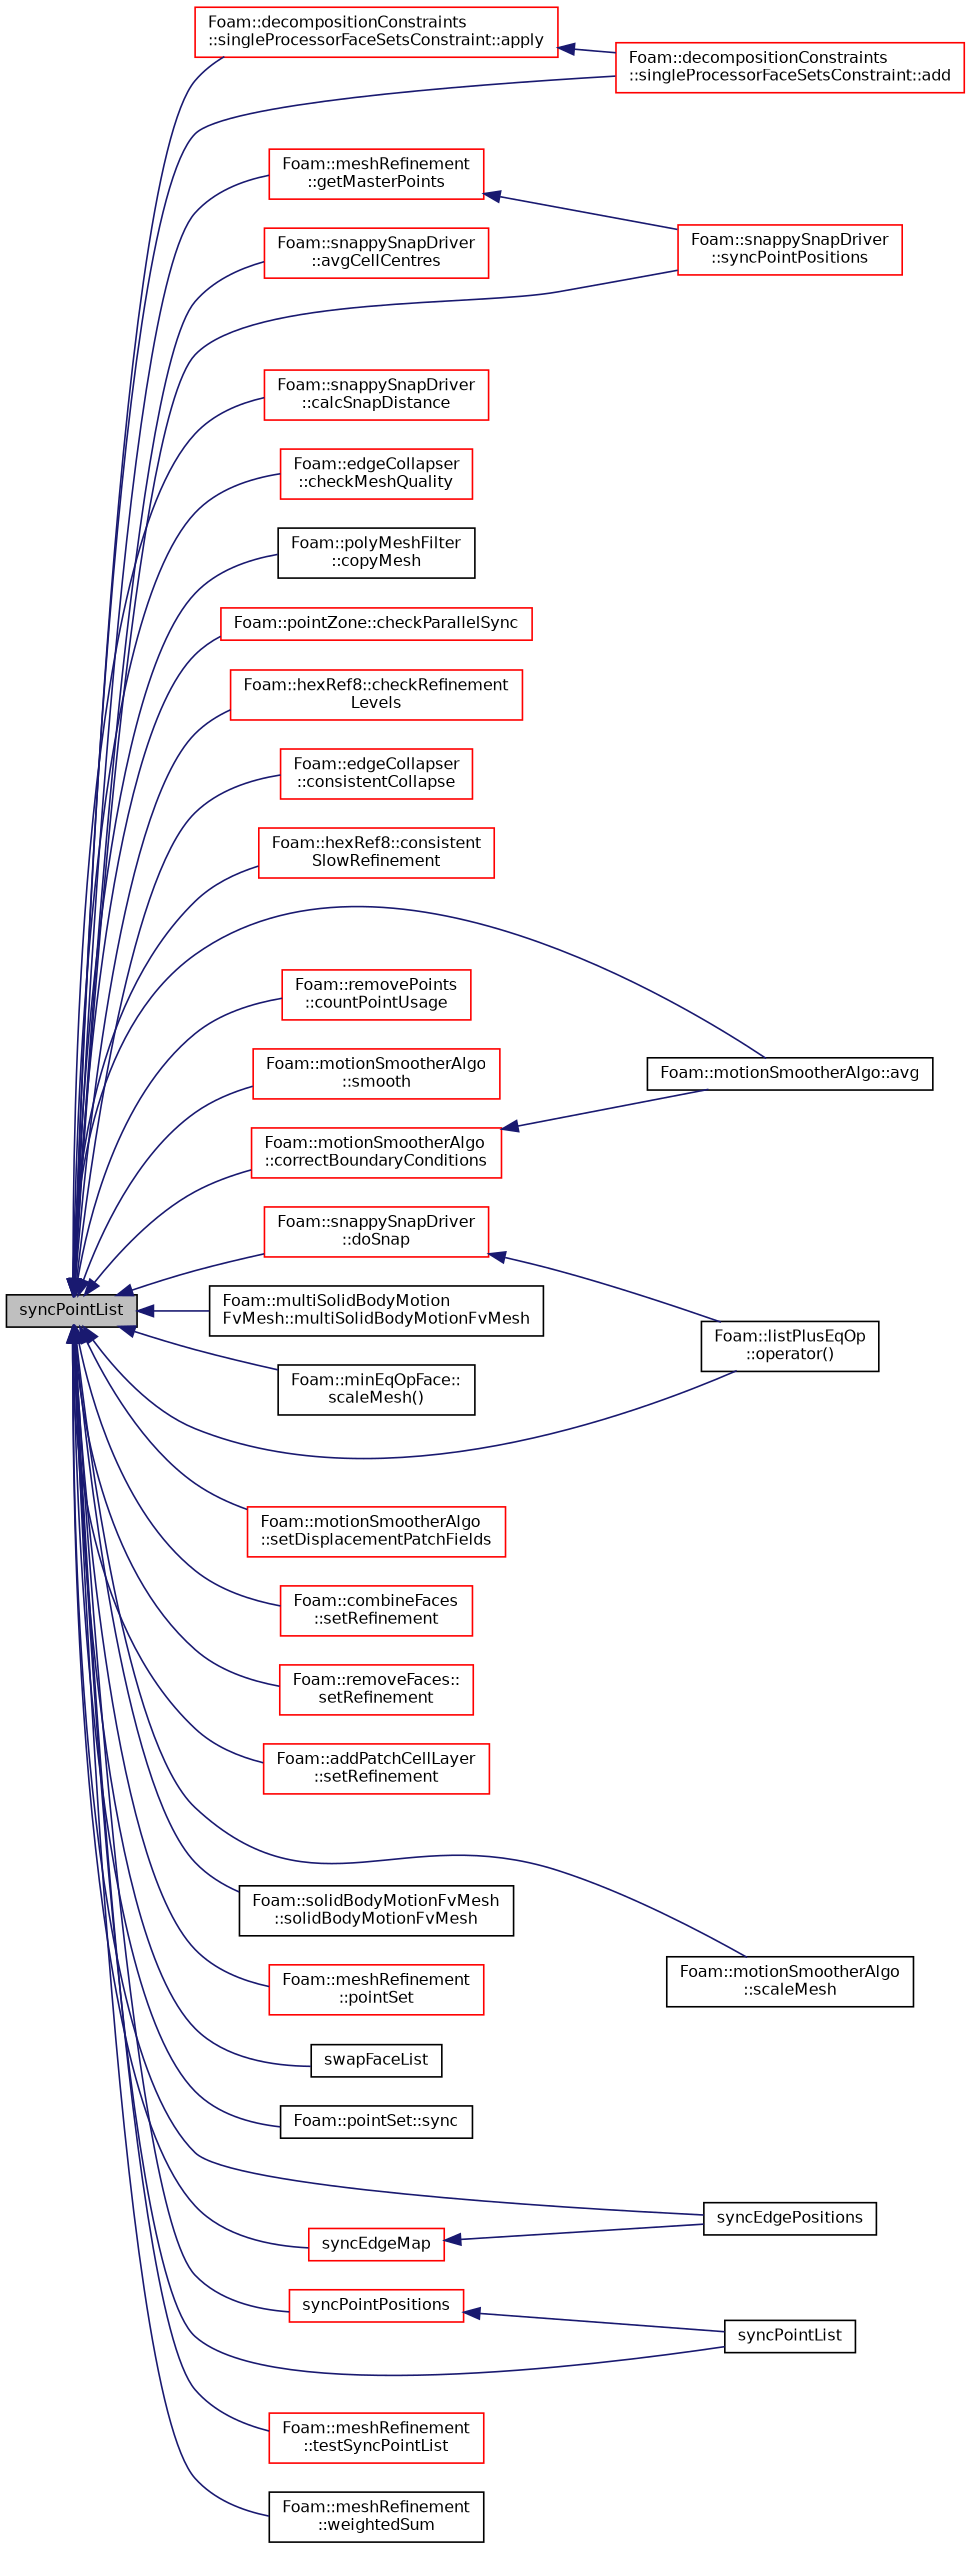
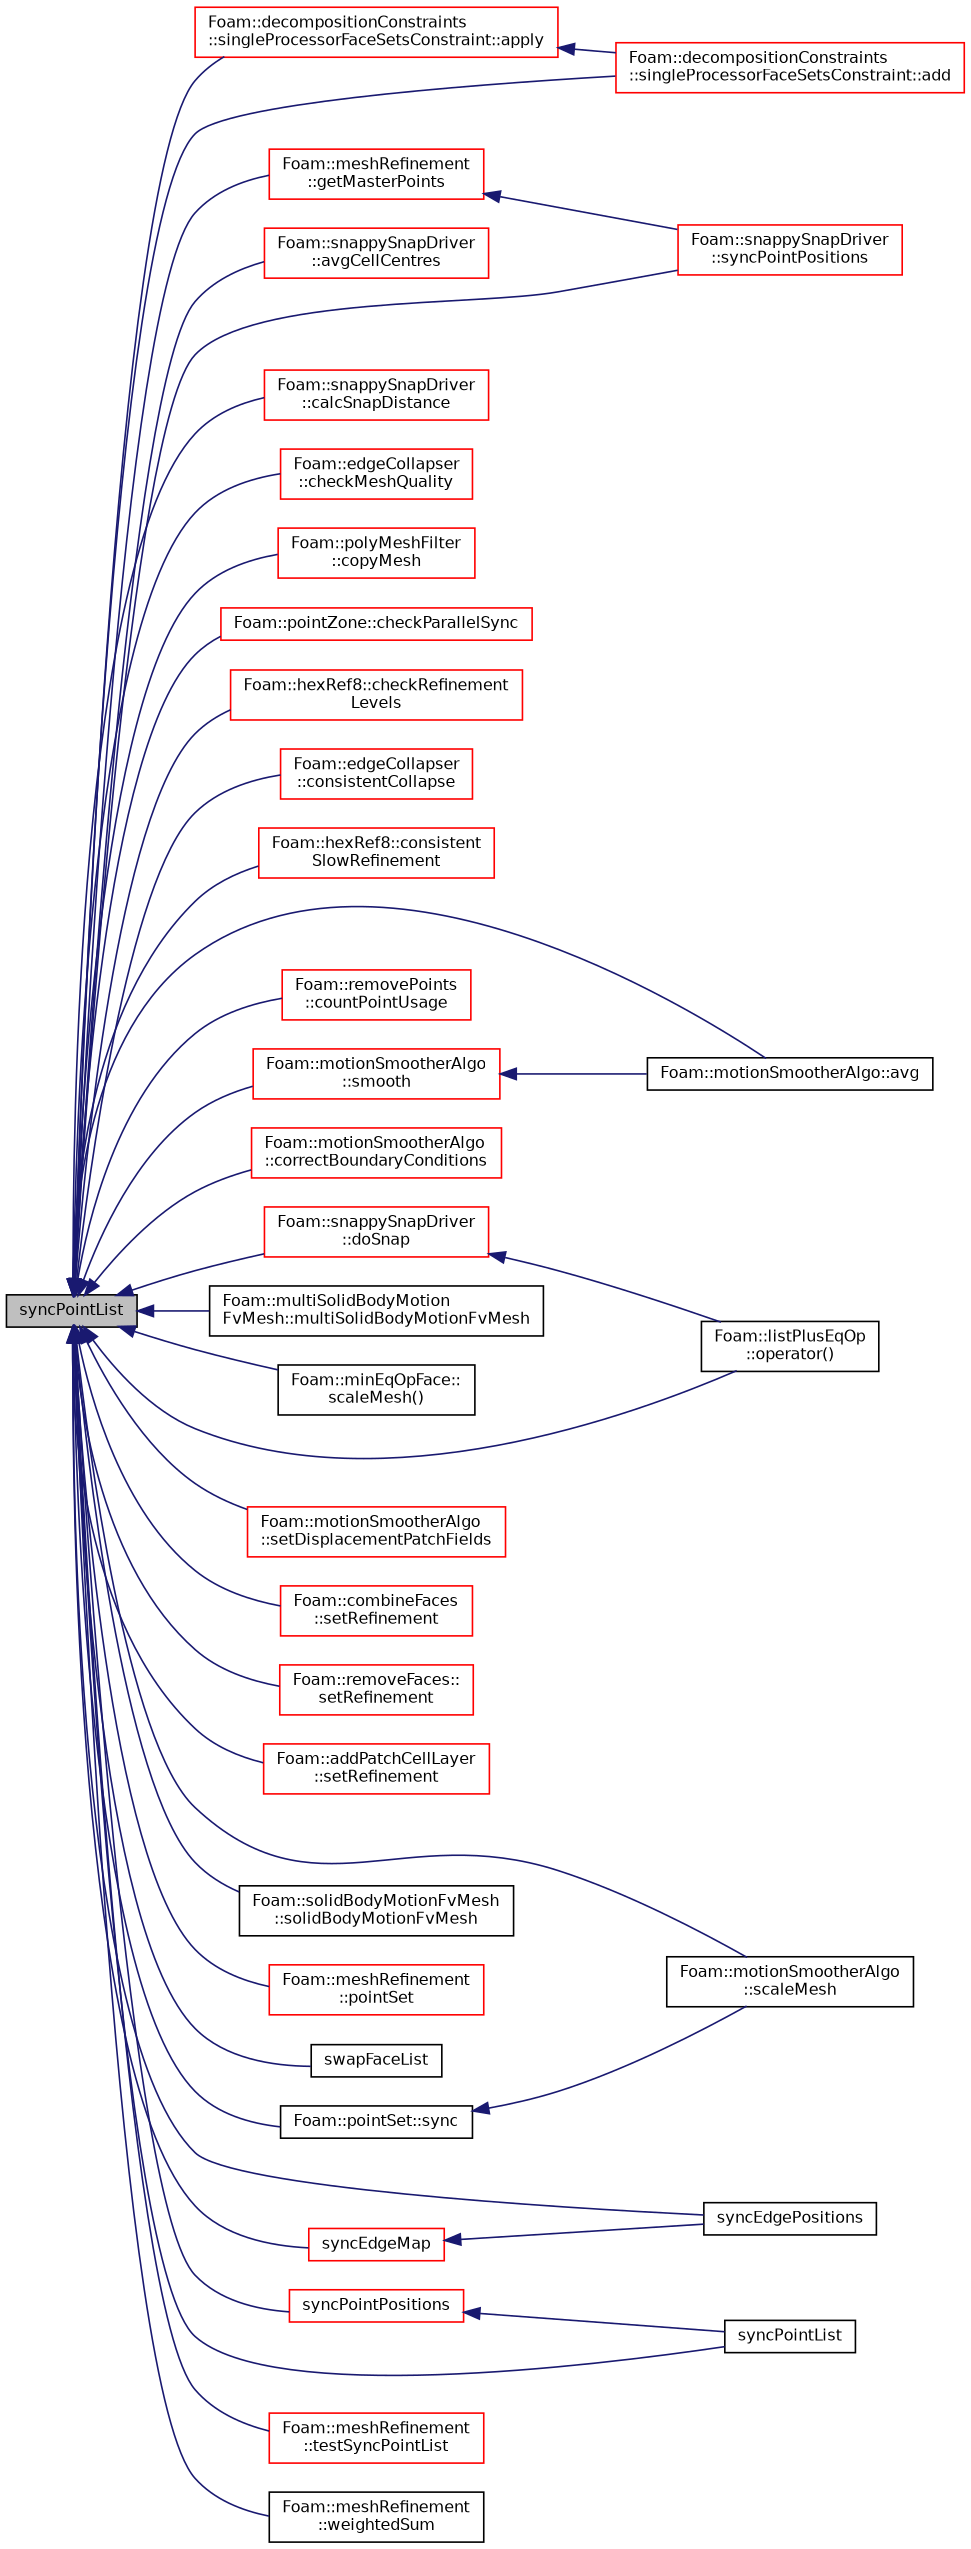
  digraph {
    rankdir=LR
    node [color=red fontname=Helvetica fontsize=10 shape=record]
    edge [color=midnightblue dir=back fontname=Helvetica fontsize=10 labelfontname=Helvetica labelfontsize=10 style=solid]
    n1 [color=black fillcolor=grey75 fontcolor=black height=0.2 label=syncPointList style=filled width=0.4]
    n2 [height=0.2 label="Foam::decompositionConstraints\l::singleProcessorFaceSetsConstraint::add" width=0.4]
    n3 [height=0.2 label="Foam::decompositionConstraints\l::singleProcessorFaceSetsConstraint::apply" width=0.4]
    n4 [color=black height=0.2 label="Foam::motionSmootherAlgo::avg" width=0.4]
    n5 [height=0.2 label="Foam::snappySnapDriver\l::avgCellCentres" width=0.4]
    n6 [height=0.2 label="Foam::snappySnapDriver\l::syncPointPositions" width=0.4]
    n7 [height=0.2 label="Foam::snappySnapDriver\l::calcSnapDistance" width=0.4]
    n8 [height=0.2 label="Foam::edgeCollapser\l::checkMeshQuality" width=0.4]
-   n9 [color=black height=0.2 label="Foam::polyMeshFilter\l::copyMesh" width=0.4]
+   n9 [height=0.2 label="Foam::polyMeshFilter\l::copyMesh" width=0.4]
    n10 [height=0.2 label="Foam::pointZone::checkParallelSync" width=0.4]
    n11 [height=0.2 label="Foam::hexRef8::checkRefinement\lLevels" width=0.4]
    n12 [height=0.2 label="Foam::edgeCollapser\l::consistentCollapse" width=0.4]
    n13 [height=0.2 label="Foam::hexRef8::consistent\lSlowRefinement" width=0.4]
    n14 [height=0.2 label="Foam::motionSmootherAlgo\l::correctBoundaryConditions" width=0.4]
    n15 [height=0.2 label="Foam::removePoints\l::countPointUsage" width=0.4]
    n16 [height=0.2 label="Foam::snappySnapDriver\l::doSnap" width=0.4]
    n17 [height=0.2 label="Foam::meshRefinement\l::getMasterPoints" width=0.4]
    n18 [color=black height=0.2 label="Foam::listPlusEqOp\l::operator()" width=0.4]
    n19 [color=black height=0.2 label="Foam::multiSolidBodyMotion\lFvMesh::multiSolidBodyMotionFvMesh" width=0.4]
    n20 [color=black height=0.2 label="Foam::minEqOpFace::\lscaleMesh()" width=0.4]
    n21 [color=black height=0.2 label="Foam::motionSmootherAlgo\l::scaleMesh" width=0.4]
    n22 [height=0.2 label="Foam::motionSmootherAlgo\l::setDisplacementPatchFields" width=0.4]
    n23 [height=0.2 label="Foam::combineFaces\l::setRefinement" width=0.4]
    n24 [height=0.2 label="Foam::removeFaces::\lsetRefinement" width=0.4]
    n25 [height=0.2 label="Foam::addPatchCellLayer\l::setRefinement" width=0.4]
    n26 [height=0.2 label="Foam::motionSmootherAlgo\l::smooth" width=0.4]
    n27 [color=black height=0.2 label="Foam::solidBodyMotionFvMesh\l::solidBodyMotionFvMesh" width=0.4]
    n28 [height=0.2 label="Foam::meshRefinement\l::pointSet" width=0.4]
    n29 [color=black height=0.2 label=swapFaceList width=0.4]
    n30 [color=black height=0.2 label="Foam::pointSet::sync" width=0.4]
    n31 [height=0.2 label=syncEdgeMap width=0.4]
    n32 [color=black height=0.2 label=syncEdgePositions width=0.4]
    n33 [color=black height=0.2 label=syncPointList width=0.4]
    n34 [height=0.2 label=syncPointPositions width=0.4]
    n35 [height=0.2 label="Foam::meshRefinement\l::testSyncPointList" width=0.4]
    n36 [color=black height=0.2 label="Foam::meshRefinement\l::weightedSum" width=0.4]
    n1 -> n2
    n1 -> n3
    n1 -> n4
    n1 -> n5
    n1 -> n6
    n1 -> n7
    n1 -> n8
    n1 -> n9
    n1 -> n10
    n1 -> n11
    n1 -> n12
    n1 -> n13
    n1 -> n14
    n1 -> n15
    n1 -> n16
    n1 -> n17
    n1 -> n18
    n1 -> n19
    n1 -> n20
    n1 -> n21
    n1 -> n22
    n1 -> n23
    n1 -> n24
    n1 -> n25
    n1 -> n26
    n1 -> n27
    n1 -> n28
    n1 -> n29
    n1 -> n30
    n1 -> n31
    n1 -> n32
    n1 -> n33
    n1 -> n34
    n1 -> n35
    n1 -> n36
    n3 -> n2
    n16 -> n18
    n17 -> n6
-   n14 -> n4
+   n26 -> n4
+   n30 -> n21
    n31 -> n32
    n34 -> n33
  }
